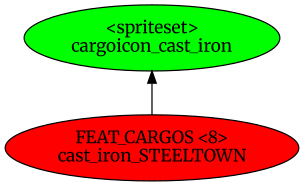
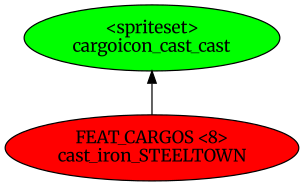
  digraph {
    rankdir=BT
    fontname=Merriweather
    node [style=filled fontname=Merriweather]
-   n1 [fillcolor=green label="<spriteset>\ncargoicon_cast_iron"]
+   n1 [fillcolor=green label="<spriteset>\ncargoicon_cast_cast"]
    n2 [fillcolor=red label="FEAT_CARGOS <8>\ncast_iron_STEELTOWN"]
    n2 -> n1 [fontname=Merriweather]
  }
